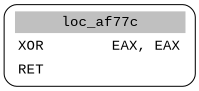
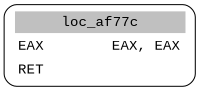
  digraph {
-   n1 [fontname="Courier New" label=<<table border="0" cellborder="0" cellpadding="3"><tr><td align="center" colspan="2" bgcolor="grey">loc_af77c</td></tr><tr><td align="left">XOR        EAX, EAX</td></tr><tr><td align="left">RET        </td></tr></table>> shape=Mrecord]
+   n1 [fontname="Courier New" label=<<table border="0" cellborder="0" cellpadding="3"><tr><td align="center" colspan="2" bgcolor="grey">loc_af77c</td></tr><tr><td align="left">EAX        EAX, EAX</td></tr><tr><td align="left">RET        </td></tr></table>> shape=Mrecord]
  }
